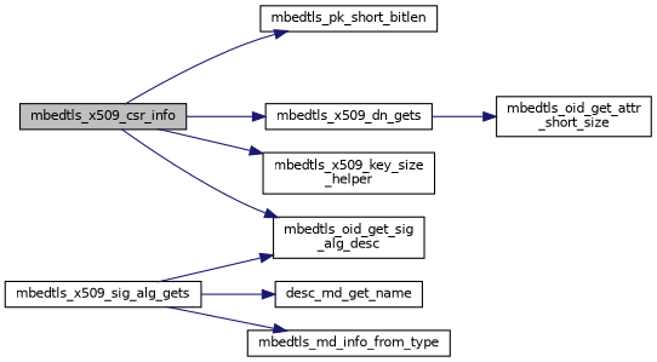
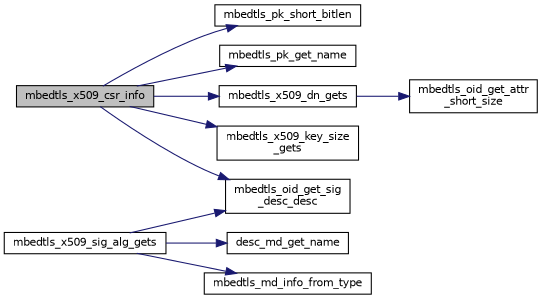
  digraph {
    rankdir=LR
    node [color=black fillcolor=white fontname=Helvetica fontsize=10 shape=record style=filled]
    edge [color=midnightblue fontname=Helvetica fontsize=10 labelfontname=Helvetica labelfontsize=10 style=solid]
    n1 [fillcolor=grey75 fontcolor=black height=0.2 label=mbedtls_x509_csr_info width=0.4]
    n2 [height=0.2 label=mbedtls_pk_short_bitlen width=0.4]
+   n3 [height=0.2 label=mbedtls_pk_get_name width=0.4]
    n4 [height=0.2 label=mbedtls_x509_dn_gets width=0.4]
-   n5 [height=0.2 label="mbedtls_x509_key_size\l_helper" width=0.4]
-   n6 [height=0.2 label="mbedtls_oid_get_sig\l_alg_desc" width=0.4]
+   n5 [height=0.2 label="mbedtls_x509_key_size\l_gets" width=0.4]
+   n6 [height=0.2 label="mbedtls_oid_get_sig\l_desc_desc" width=0.4]
    n7 [height=0.2 label="mbedtls_oid_get_attr\l_short_size" width=0.4]
    n8 [height=0.2 label=mbedtls_x509_sig_alg_gets width=0.4]
    n9 [height=0.2 label=desc_md_get_name width=0.4]
    n10 [height=0.2 label=mbedtls_md_info_from_type width=0.4]
    n1 -> n2
+   n1 -> n3
    n1 -> n4
    n1 -> n5
    n1 -> n6
    n4 -> n7
    n8 -> n6
    n8 -> n9
    n8 -> n10
  }
